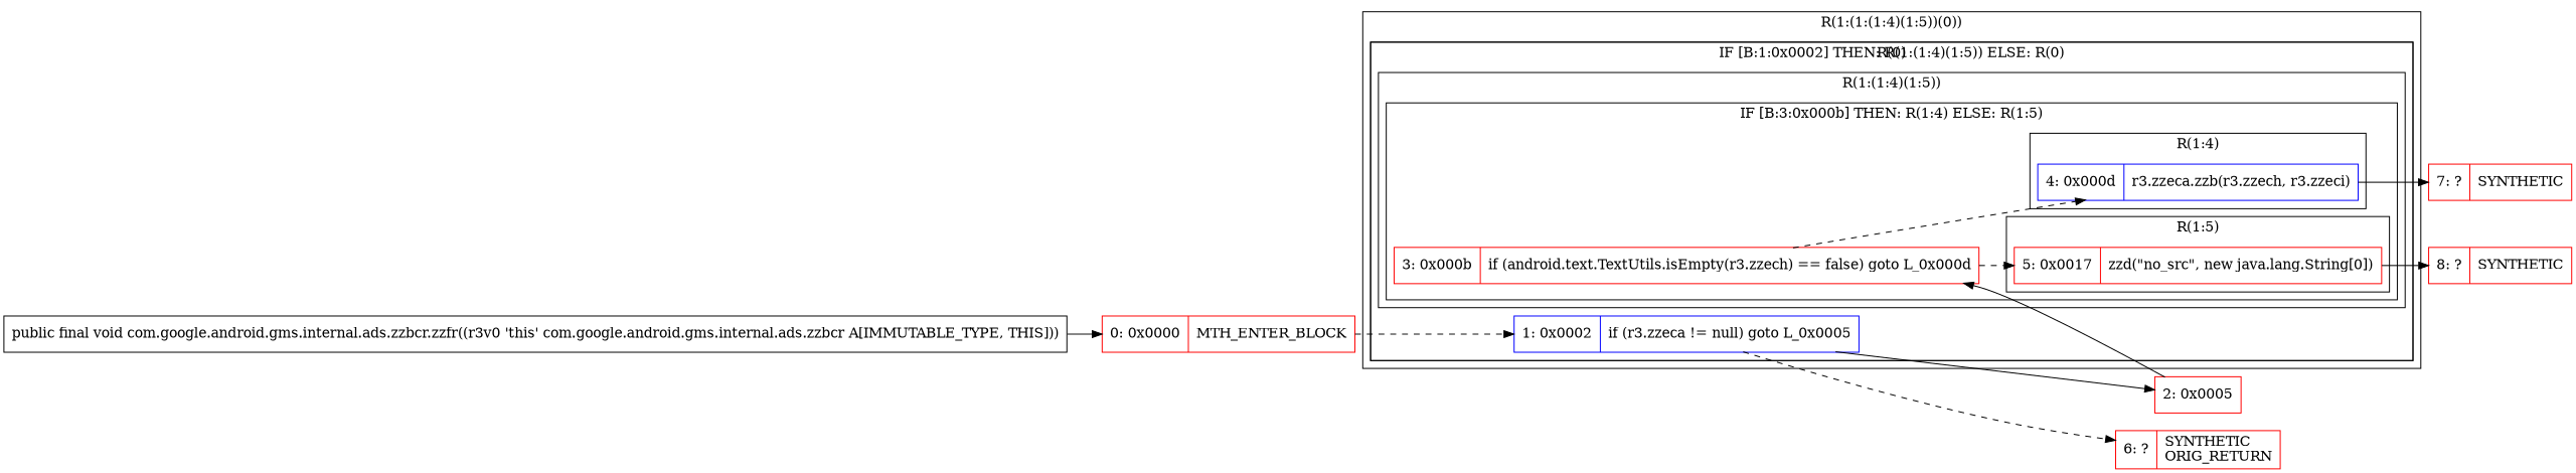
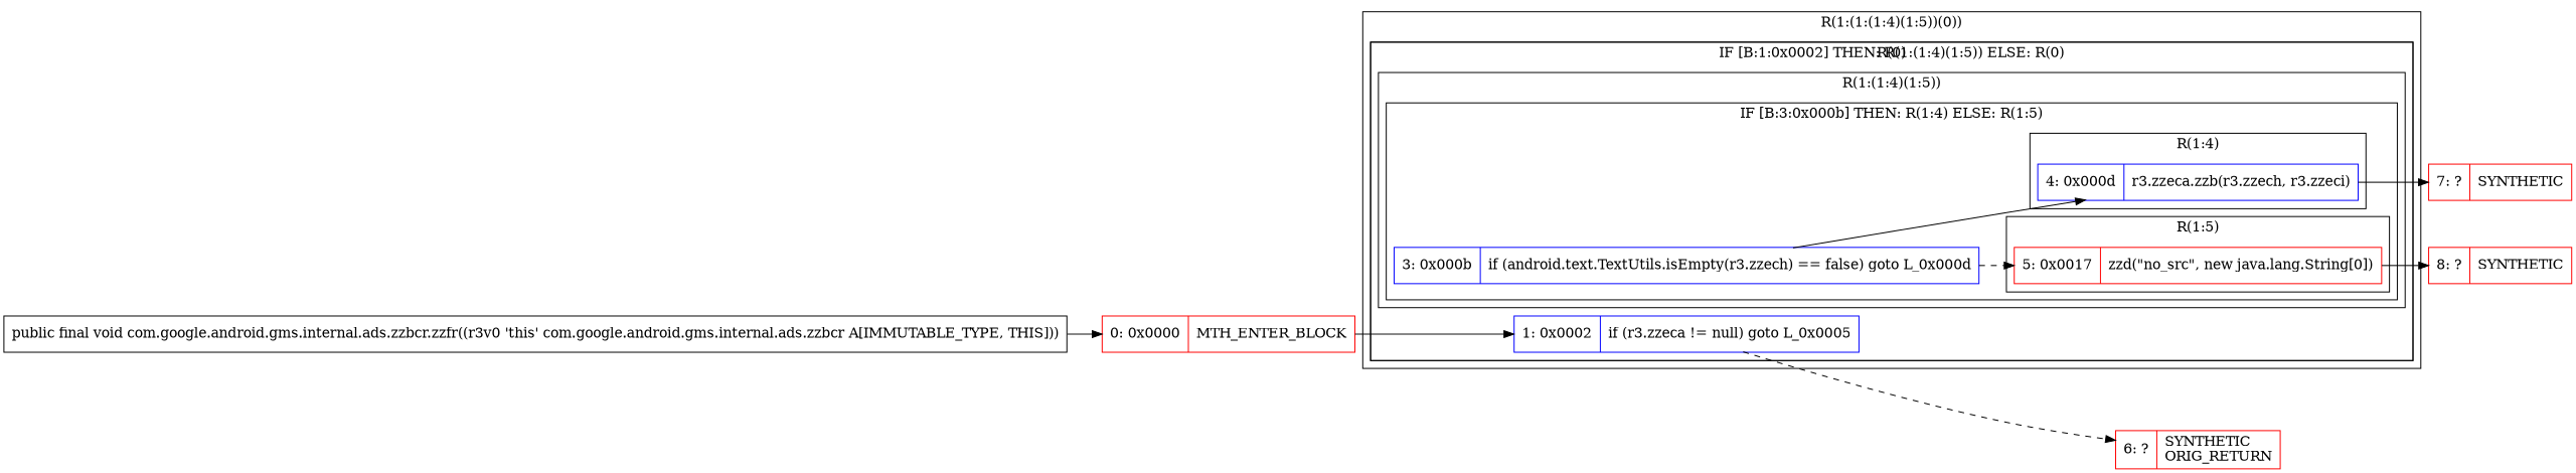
  digraph {
    rankdir=LR
    node [color=red shape=record]
    n1 [color=blue label="{4\:\ 0x000d|r3.zzeca.zzb(r3.zzech, r3.zzeci)\l}"]
    n2 [label="{5\:\ 0x0017|zzd(\"no_src\", new java.lang.String[0])\l}"]
-   n3 [label="{3\:\ 0x000b|if (android.text.TextUtils.isEmpty(r3.zzech) == false) goto L_0x000d\l}"]
+   n3 [color=blue label="{3\:\ 0x000b|if (android.text.TextUtils.isEmpty(r3.zzech) == false) goto L_0x000d\l}"]
    n4 [color=blue label="{1\:\ 0x0002|if (r3.zzeca != null) goto L_0x0005\l}"]
    n5 [label="{7\:\ ?|SYNTHETIC\l}"]
    n6 [label="{8\:\ ?|SYNTHETIC\l}"]
-   n7 [label="{2\:\ 0x0005}"]
    n8 [label="{6\:\ ?|SYNTHETIC\lORIG_RETURN\l}"]
    n9 [label="{0\:\ 0x0000|MTH_ENTER_BLOCK\l}"]
    n10 [label="{public final void com.google.android.gms.internal.ads.zzbcr.zzfr((r3v0 'this' com.google.android.gms.internal.ads.zzbcr A[IMMUTABLE_TYPE, THIS])) }" color=""]
    subgraph cluster_1 {
      label="R(1:(1:(1:4)(1:5))(0))"
      subgraph cluster_2 {
        label="IF [B:1:0x0002] THEN: R(1:(1:4)(1:5)) ELSE: R(0)"
        n4
        subgraph cluster_3 {
          label="R(1:(1:4)(1:5))"
          subgraph cluster_4 {
            label="IF [B:3:0x000b] THEN: R(1:4) ELSE: R(1:5)"
            n3
            subgraph cluster_5 {
              label="R(1:4)"
              n1
            }
            subgraph cluster_6 {
              label="R(1:5)"
              n2
            }
          }
        }
        subgraph cluster_7 {
          label="R(0)"
        }
      }
    }
    n1 -> n5
    n2 -> n6
-   n3 -> n1 [style=dashed]
+   n3 -> n1
    n3 -> n2 [style=dashed]
-   n4 -> n7
    n4 -> n8 [style=dashed]
-   n7 -> n3
-   n9 -> n4 [style=dashed]
+   n9 -> n4
    n10 -> n9
  }
